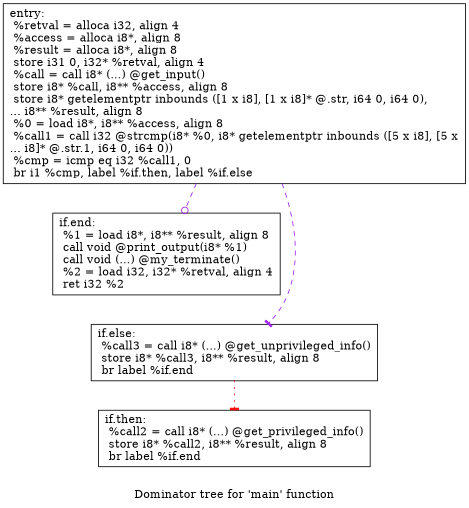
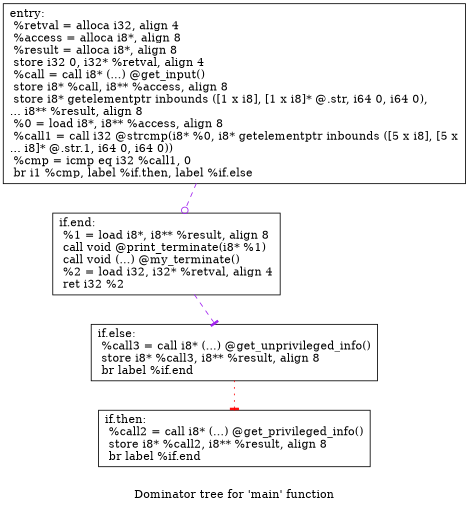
  digraph {
    label="Dominator tree for 'main' function"
    node [shape=record]
    edge [arrowhead=tee color=purple style=dashed]
-   n1 [label="{entry:\l  %retval = alloca i32, align 4\l  %access = alloca i8*, align 8\l  %result = alloca i8*, align 8\l  store i31 0, i32* %retval, align 4\l  %call = call i8* (...) @get_input()\l  store i8* %call, i8** %access, align 8\l  store i8* getelementptr inbounds ([1 x i8], [1 x i8]* @.str, i64 0, i64 0),\l... i8** %result, align 8\l  %0 = load i8*, i8** %access, align 8\l  %call1 = call i32 @strcmp(i8* %0, i8* getelementptr inbounds ([5 x i8], [5 x\l... i8]* @.str.1, i64 0, i64 0))\l  %cmp = icmp eq i32 %call1, 0\l  br i1 %cmp, label %if.then, label %if.else\l}"]
-   n2 [label="{if.end:                                           \l  %1 = load i8*, i8** %result, align 8\l  call void @print_output(i8* %1)\l  call void (...) @my_terminate()\l  %2 = load i32, i32* %retval, align 4\l  ret i32 %2\l}"]
+   n1 [label="{entry:\l  %retval = alloca i32, align 4\l  %access = alloca i8*, align 8\l  %result = alloca i8*, align 8\l  store i32 0, i32* %retval, align 4\l  %call = call i8* (...) @get_input()\l  store i8* %call, i8** %access, align 8\l  store i8* getelementptr inbounds ([1 x i8], [1 x i8]* @.str, i64 0, i64 0),\l... i8** %result, align 8\l  %0 = load i8*, i8** %access, align 8\l  %call1 = call i32 @strcmp(i8* %0, i8* getelementptr inbounds ([5 x i8], [5 x\l... i8]* @.str.1, i64 0, i64 0))\l  %cmp = icmp eq i32 %call1, 0\l  br i1 %cmp, label %if.then, label %if.else\l}"]
+   n2 [label="{if.end:                                           \l  %1 = load i8*, i8** %result, align 8\l  call void @print_terminate(i8* %1)\l  call void (...) @my_terminate()\l  %2 = load i32, i32* %retval, align 4\l  ret i32 %2\l}"]
    n3 [label="{if.else:                                          \l  %call3 = call i8* (...) @get_unprivileged_info()\l  store i8* %call3, i8** %result, align 8\l  br label %if.end\l}"]
    n4 [label="{if.then:                                          \l  %call2 = call i8* (...) @get_privileged_info()\l  store i8* %call2, i8** %result, align 8\l  br label %if.end\l}"]
    n1 -> n2 [arrowhead=odot]
-   n1 -> n3
+   n2 -> n3
    n3 -> n4 [color=red style=dotted]
  }
